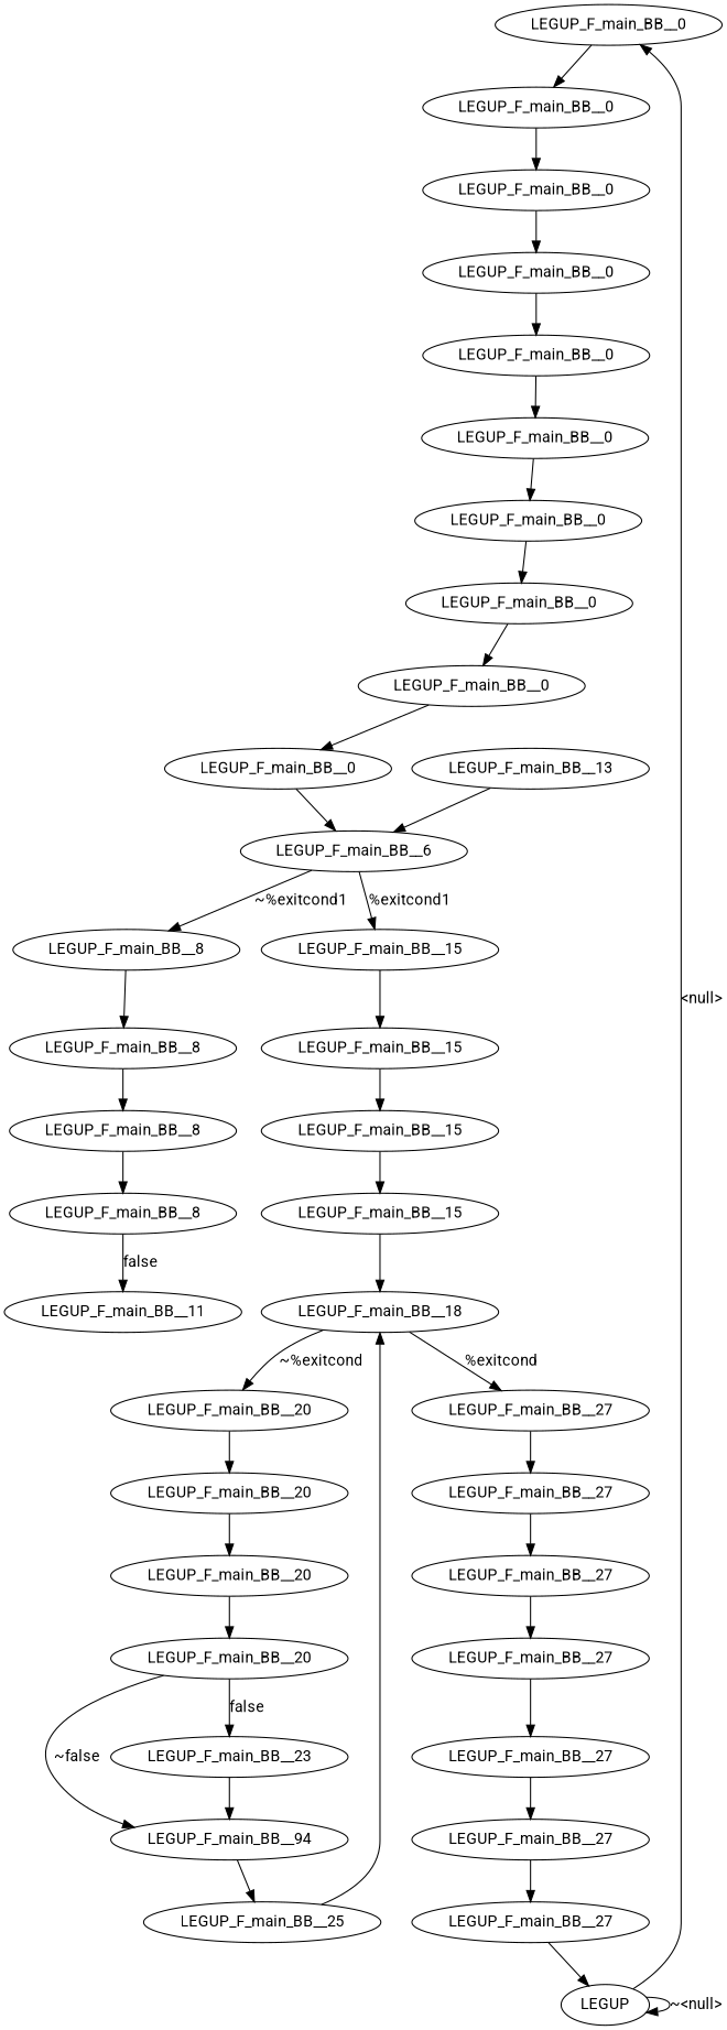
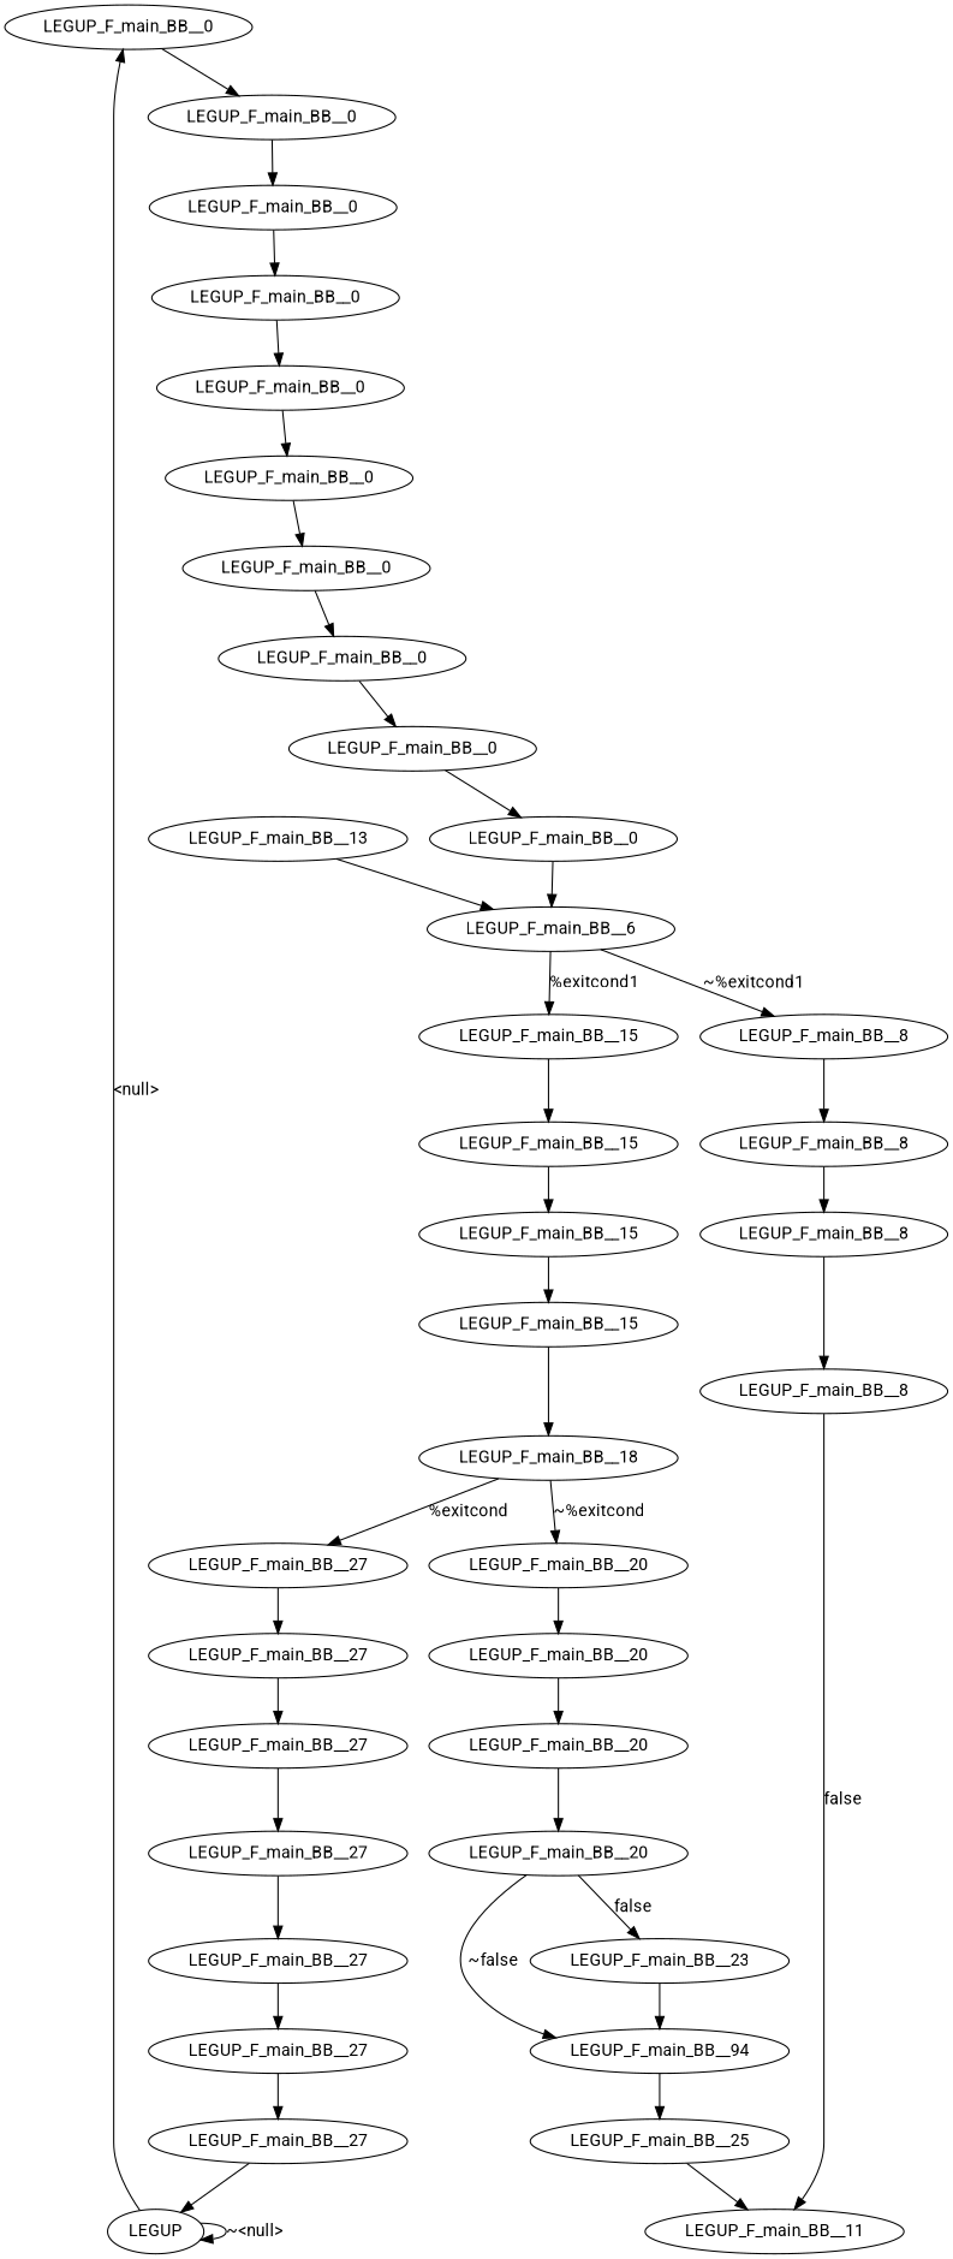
  digraph {
    fontname=Roboto
    node [fontname=Roboto]
    edge [fontname=Roboto]
    n1 [label=LEGUP_F_main_BB__0]
    n2 [label=LEGUP_F_main_BB__0]
    n3 [label=LEGUP_F_main_BB__0]
    n4 [label=LEGUP]
    n5 [label=LEGUP_F_main_BB__0]
    n6 [label=LEGUP_F_main_BB__0]
    n7 [label=LEGUP_F_main_BB__0]
    n8 [label=LEGUP_F_main_BB__0]
    n9 [label=LEGUP_F_main_BB__0]
    n10 [label=LEGUP_F_main_BB__0]
    n11 [label=LEGUP_F_main_BB__0]
    n12 [label=LEGUP_F_main_BB__6]
    n13 [label=LEGUP_F_main_BB__15]
    n14 [label=LEGUP_F_main_BB__8]
    n15 [label=LEGUP_F_main_BB__15]
    n16 [label=LEGUP_F_main_BB__8]
    n17 [label=LEGUP_F_main_BB__15]
    n18 [label=LEGUP_F_main_BB__8]
    n19 [label=LEGUP_F_main_BB__8]
    n20 [label=LEGUP_F_main_BB__11]
    n21 [label=LEGUP_F_main_BB__13]
    n22 [label=LEGUP_F_main_BB__15]
    n23 [label=LEGUP_F_main_BB__18]
    n24 [label=LEGUP_F_main_BB__27]
    n25 [label=LEGUP_F_main_BB__20]
    n26 [label=LEGUP_F_main_BB__27]
    n27 [label=LEGUP_F_main_BB__20]
    n28 [label=LEGUP_F_main_BB__27]
    n29 [label=LEGUP_F_main_BB__20]
    n30 [label=LEGUP_F_main_BB__20]
    n31 [label=LEGUP_F_main_BB__23]
    n32 [label=LEGUP_F_main_BB__94]
    n33 [label=LEGUP_F_main_BB__25]
    n34 [label=LEGUP_F_main_BB__27]
    n35 [label=LEGUP_F_main_BB__27]
    n36 [label=LEGUP_F_main_BB__27]
    n37 [label=LEGUP_F_main_BB__27]
    n1 -> n2
    n2 -> n3
    n3 -> n5
    n4 -> n1 [label="<null>"]
    n4 -> n4 [label="~<null>"]
    n5 -> n6
    n6 -> n7
    n7 -> n8
    n8 -> n9
    n9 -> n10
    n10 -> n11
    n11 -> n12
    n12 -> n13 [label="%exitcond1"]
    n12 -> n14 [label="~%exitcond1"]
    n13 -> n15
    n14 -> n16
    n15 -> n17
    n16 -> n18
    n17 -> n22
    n18 -> n19
    n19 -> n20 [label=false]
    n21 -> n12
    n22 -> n23
    n23 -> n24 [label="%exitcond"]
    n23 -> n25 [label="~%exitcond"]
    n24 -> n26
    n25 -> n27
    n26 -> n28
    n27 -> n29
    n28 -> n34
    n29 -> n30
    n30 -> n31 [label=false]
    n30 -> n32 [label="~false"]
    n31 -> n32
    n32 -> n33
-   n33 -> n23
+   n33 -> n20
    n34 -> n35
    n35 -> n36
    n36 -> n37
    n37 -> n4
  }
